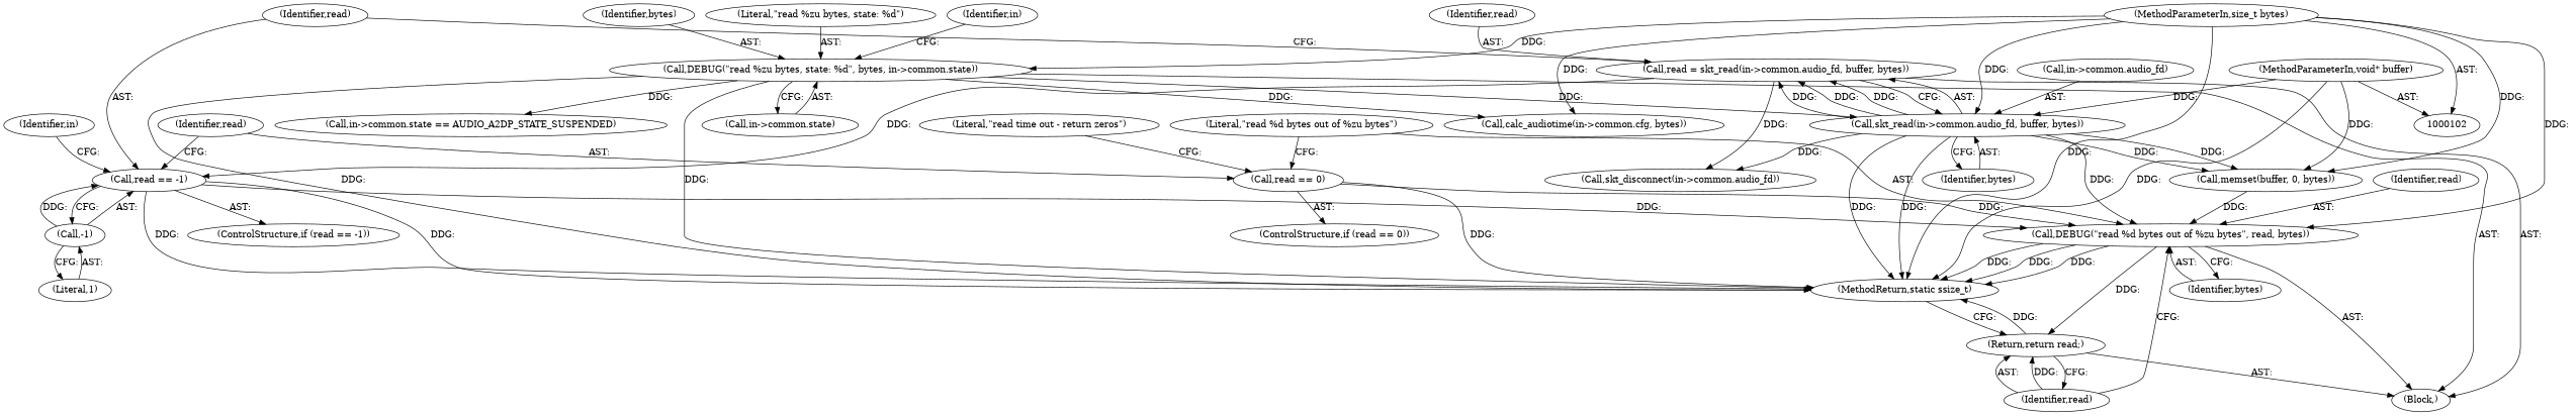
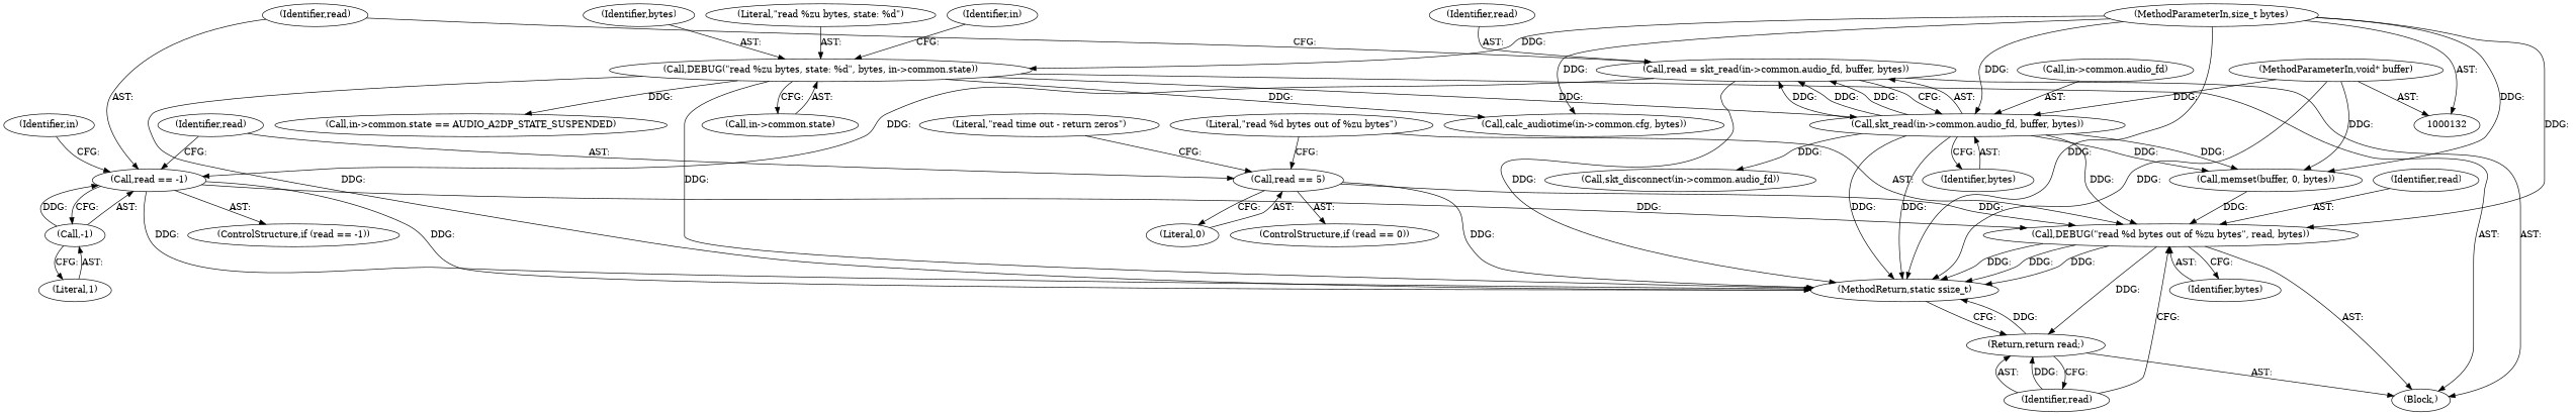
  digraph {
    n1 [label="(Call,read == -1)"]
    n2 [label="(Call,-1)"]
    n3 [label="(Call,DEBUG(\"read %d bytes out of %zu bytes\", read, bytes))"]
    n4 [label="(ControlStructure,if (read == -1))"]
    n5 [label="(MethodReturn,static ssize_t)"]
    n6 [label="(Literal,1)"]
-   n7 [label="(Call,read == 0)"]
+   n7 [label="(Call,read == 5)"]
    n8 [label="(ControlStructure,if (read == 0))"]
+   n9 [label="(Literal,0)"]
    n10 [label="(Block,)"]
    n11 [label="(Return,return read;)"]
    n12 [label="(Identifier,bytes)"]
    n13 [label="(Call,read = skt_read(in->common.audio_fd, buffer, bytes))"]
    n14 [label="(Call,skt_read(in->common.audio_fd, buffer, bytes))"]
    n15 [label="(Call,memset(buffer, 0, bytes))"]
    n16 [label="(Call,skt_disconnect(in->common.audio_fd))"]
    n17 [label="(Identifier,bytes)"]
    n18 [label="(MethodParameterIn,void* buffer)"]
-   1000102
+   1000102 [label=1000132]
    n20 [label="(Call,DEBUG(\"read %zu bytes, state: %d\", bytes, in->common.state))"]
    n21 [label="(Call,in->common.state == AUDIO_A2DP_STATE_SUSPENDED)"]
    n22 [label="(Call,in->common.state)"]
    n23 [label="(Call,calc_audiotime(in->common.cfg, bytes))"]
    n24 [label="(MethodParameterIn,size_t bytes)"]
    n25 [label="(Identifier,read)"]
    n26 [label="(Identifier,read)"]
    n27 [label="(Identifier,bytes)"]
    n28 [label="(Literal,\"read %zu bytes, state: %d\")"]
    n29 [label="(Call,in->common.audio_fd)"]
    n30 [label="(Identifier,read)"]
    n31 [label="(Identifier,read)"]
    n32 [label="(Identifier,in)"]
    n33 [label="(Literal,\"read time out - return zeros\")"]
    n34 [label="(Identifier,in)"]
    n35 [label="(Identifier,read)"]
    n36 [label="(Literal,\"read %d bytes out of %zu bytes\")"]
    n1 -> n2 [label="CFG: "]
    n1 -> n3 [label="DDG: "]
    n1 -> n4 [label="AST: "]
    n1 -> n5 [label="DDG: "]
    n1 -> n5 [label="DDG: "]
    n2 -> n1 [label="AST: "]
    n2 -> n1 [label="DDG: "]
    n2 -> n6 [label="CFG: "]
    n3 -> n5 [label="DDG: "]
    n3 -> n5 [label="DDG: "]
    n3 -> n5 [label="DDG: "]
    n3 -> n10 [label="AST: "]
    n3 -> n11 [label="DDG: "]
    n3 -> n12 [label="CFG: "]
    n5 -> n11 [label="CFG: "]
    n6 -> n2 [label="AST: "]
    n7 -> n3 [label="DDG: "]
    n7 -> n5 [label="DDG: "]
    n7 -> n8 [label="AST: "]
+   n7 -> n9 [label="CFG: "]
+   n9 -> n7 [label="AST: "]
    n11 -> n5 [label="DDG: "]
    n11 -> n10 [label="AST: "]
    n11 -> n25 [label="CFG: "]
    n12 -> n3 [label="AST: "]
    n13 -> n1 [label="DDG: "]
-   n13 -> n16 [label="DDG: "]
+   n13 -> n5 [label="DDG: "]
    n13 -> n10 [label="AST: "]
    n13 -> n14 [label="CFG: "]
    n14 -> n3 [label="DDG: "]
    n14 -> n5 [label="DDG: "]
    n14 -> n5 [label="DDG: "]
    n14 -> n13 [label="AST: "]
    n14 -> n13 [label="DDG: "]
    n14 -> n13 [label="DDG: "]
    n14 -> n13 [label="DDG: "]
    n14 -> n15 [label="DDG: "]
    n14 -> n15 [label="DDG: "]
    n14 -> n16 [label="DDG: "]
    n14 -> n17 [label="CFG: "]
    n15 -> n3 [label="DDG: "]
    n17 -> n14 [label="AST: "]
    n18 -> n5 [label="DDG: "]
    n18 -> n14 [label="DDG: "]
    n18 -> n15 [label="DDG: "]
    n18 -> 1000102 [label="AST: "]
    n20 -> n5 [label="DDG: "]
    n20 -> n5 [label="DDG: "]
    n20 -> n10 [label="AST: "]
    n20 -> n14 [label="DDG: "]
    n20 -> n21 [label="DDG: "]
    n20 -> n22 [label="CFG: "]
    n20 -> n23 [label="DDG: "]
    n22 -> n20 [label="AST: "]
    n24 -> n3 [label="DDG: "]
    n24 -> n5 [label="DDG: "]
    n24 -> n14 [label="DDG: "]
    n24 -> n15 [label="DDG: "]
    n24 -> 1000102 [label="AST: "]
    n24 -> n20 [label="DDG: "]
    n24 -> n23 [label="DDG: "]
    n25 -> n3 [label="CFG: "]
    n25 -> n11 [label="AST: "]
    n25 -> n11 [label="DDG: "]
    n26 -> n1 [label="CFG: "]
    n26 -> n7 [label="AST: "]
    n27 -> n20 [label="AST: "]
    n28 -> n20 [label="AST: "]
    n29 -> n14 [label="AST: "]
    n30 -> n3 [label="AST: "]
    n31 -> n13 [label="AST: "]
    n32 -> n20 [label="CFG: "]
    n33 -> n7 [label="CFG: "]
    n34 -> n1 [label="CFG: "]
    n35 -> n1 [label="AST: "]
    n35 -> n13 [label="CFG: "]
    n36 -> n3 [label="AST: "]
    n36 -> n7 [label="CFG: "]
  }
